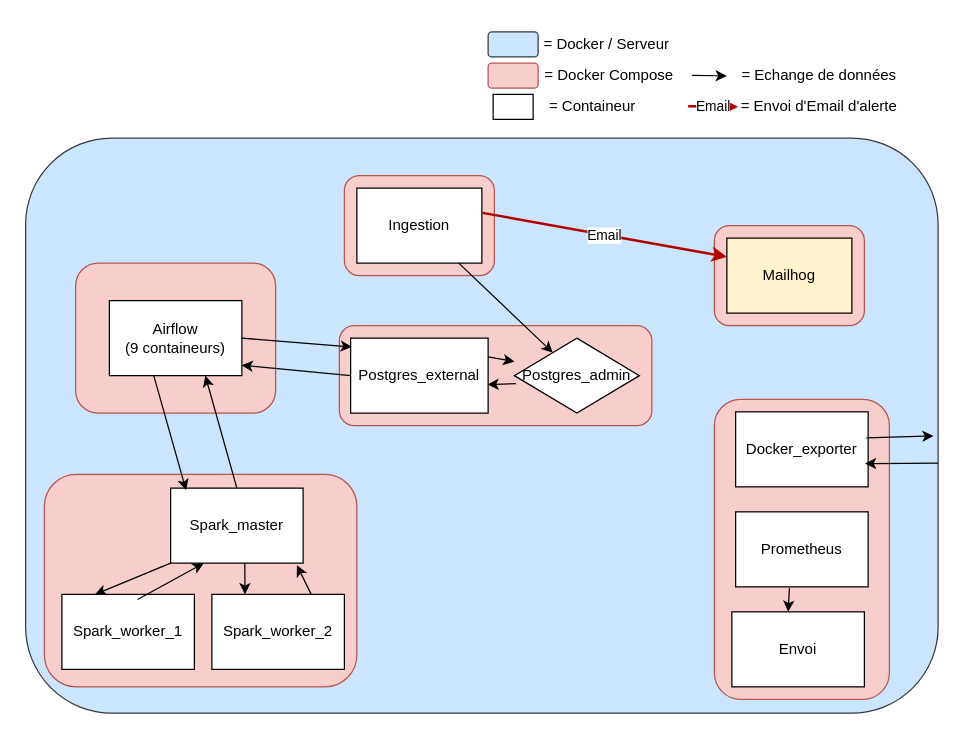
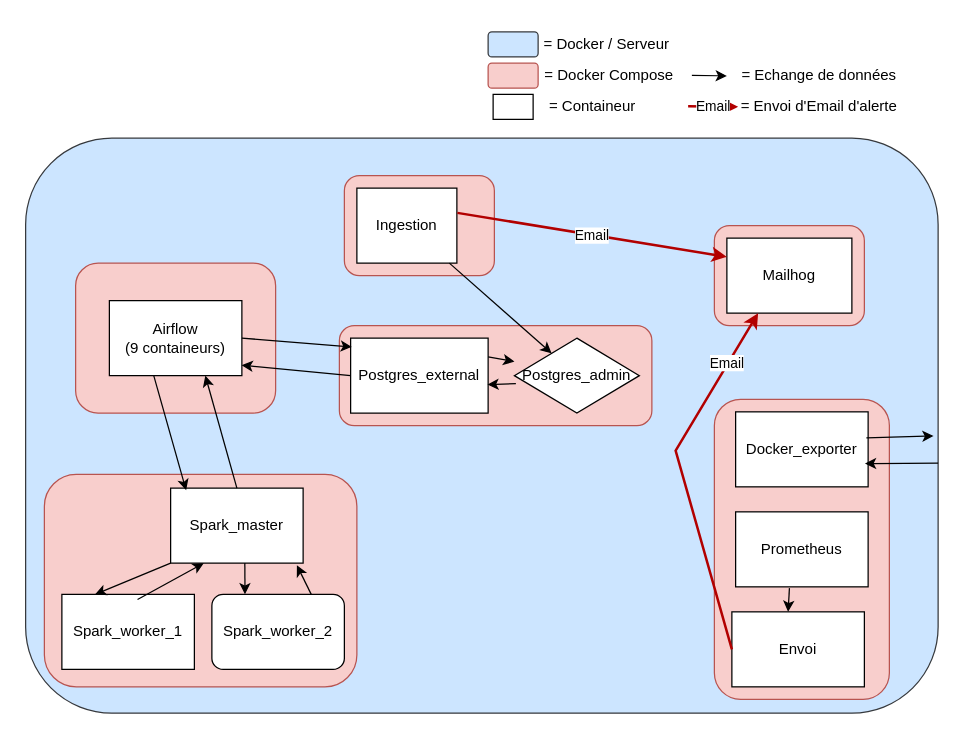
  <mxCell id="0" />
  <mxCell id="1" parent="0" />
  <mxCell id="2" value="" style="rounded=1;whiteSpace=wrap;html=1;fillColor=#cce5ff;strokeColor=#36393d;" parent="1" vertex="1"><mxGeometry x="20" y="110" width="730" height="460" as="geometry" /></mxCell>
  <mxCell id="3" value="" style="rounded=1;whiteSpace=wrap;html=1;shadow=0;fillColor=#f8cecc;strokeColor=#b85450;" parent="1" vertex="1"><mxGeometry x="271" y="260" width="250" height="80" as="geometry" /></mxCell>
  <mxCell id="4" value="Postgres_external" style="rounded=0;whiteSpace=wrap;html=1;" parent="1" vertex="1"><mxGeometry x="280" y="270" width="110" height="60" as="geometry" /></mxCell>
  <mxCell id="5" value="Postgres_admin" style="rhombus;whiteSpace=wrap;html=1;" parent="1" vertex="1"><mxGeometry x="411" y="270" width="100" height="60" as="geometry" /></mxCell>
  <mxCell id="6" value="" style="rounded=1;whiteSpace=wrap;html=1;shadow=0;fillColor=#f8cecc;strokeColor=#b85450;" parent="1" vertex="1"><mxGeometry x="275" y="140" width="120" height="80" as="geometry" /></mxCell>
- <mxCell id="7" value="Ingestion" style="rounded=0;whiteSpace=wrap;html=1;" parent="1" vertex="1"><mxGeometry x="285" y="150" width="100" height="60" as="geometry" /></mxCell>
+ <mxCell id="7" value="Ingestion" style="rounded=0;whiteSpace=wrap;html=1;" parent="1" vertex="1"><mxGeometry x="285" y="150" width="80" height="60" as="geometry" /></mxCell>
  <mxCell id="8" value="" style="rounded=1;whiteSpace=wrap;html=1;shadow=0;fillColor=#f8cecc;strokeColor=#b85450;" parent="1" vertex="1"><mxGeometry x="571" y="318.98" width="140" height="240" as="geometry" /></mxCell>
  <mxCell id="9" value="Envoi" style="rounded=0;whiteSpace=wrap;html=1;" parent="1" vertex="1"><mxGeometry x="585" y="488.98" width="106" height="60" as="geometry" /></mxCell>
  <mxCell id="10" value="Prometheus" style="rounded=0;whiteSpace=wrap;html=1;" parent="1" vertex="1"><mxGeometry x="588" y="408.98" width="106" height="60" as="geometry" /></mxCell>
  <mxCell id="11" value="Docker_exporter" style="rounded=0;whiteSpace=wrap;html=1;" parent="1" vertex="1"><mxGeometry x="588" y="328.98" width="106" height="60" as="geometry" /></mxCell>
  <mxCell id="12" value="" style="rounded=1;whiteSpace=wrap;html=1;shadow=0;fillColor=#f8cecc;strokeColor=#b85450;" parent="1" vertex="1"><mxGeometry x="35" y="378.98" width="250" height="170" as="geometry" /></mxCell>
- <mxCell id="13" value="Spark_worker_2" style="rounded=0;whiteSpace=wrap;html=1;" parent="1" vertex="1"><mxGeometry x="169" y="475" width="106" height="60" as="geometry" /></mxCell>
+ <mxCell id="13" value="Spark_worker_2" style="whiteSpace=wrap;html=1;rounded=1;" parent="1" vertex="1"><mxGeometry x="169" y="475" width="106" height="60" as="geometry" /></mxCell>
  <mxCell id="14" value="Spark_worker_1" style="rounded=0;whiteSpace=wrap;html=1;" parent="1" vertex="1"><mxGeometry x="49" y="475" width="106" height="60" as="geometry" /></mxCell>
  <mxCell id="15" value="Spark_master" style="rounded=0;whiteSpace=wrap;html=1;" parent="1" vertex="1"><mxGeometry x="136" y="390" width="106" height="60" as="geometry" /></mxCell>
  <mxCell id="16" value="" style="rounded=1;whiteSpace=wrap;html=1;shadow=0;fillColor=#f8cecc;strokeColor=#b85450;" parent="1" vertex="1"><mxGeometry x="571" y="180" width="120" height="80" as="geometry" /></mxCell>
- <mxCell id="17" value="Mailhog" style="rounded=0;whiteSpace=wrap;html=1;fillColor=#fff2cc;" parent="1" vertex="1"><mxGeometry x="581" y="190" width="100" height="60" as="geometry" /></mxCell>
+ <mxCell id="17" value="Mailhog" style="rounded=0;whiteSpace=wrap;html=1;" parent="1" vertex="1"><mxGeometry x="581" y="190" width="100" height="60" as="geometry" /></mxCell>
  <mxCell id="18" value="" style="rounded=1;whiteSpace=wrap;html=1;shadow=0;fillColor=#f8cecc;strokeColor=#b85450;" parent="1" vertex="1"><mxGeometry x="60" y="210" width="160" height="120" as="geometry" /></mxCell>
  <mxCell id="19" value="Airflow&lt;br&gt;(9 containeurs)" style="rounded=0;whiteSpace=wrap;html=1;" parent="1" vertex="1"><mxGeometry x="87" y="240" width="106" height="60" as="geometry" /></mxCell>
  <mxCell id="20" value="" style="endArrow=classic;html=1;rounded=0;" parent="1" source="7" target="5" edge="1"><mxGeometry width="50" height="50" relative="1" as="geometry"><mxPoint x="391" y="380" as="sourcePoint" /><mxPoint x="441" y="330" as="targetPoint" /></mxGeometry></mxCell>
  <mxCell id="21" value="" style="endArrow=classic;html=1;rounded=0;exitX=1;exitY=0.5;exitDx=0;exitDy=0;entryX=0.009;entryY=0.117;entryDx=0;entryDy=0;entryPerimeter=0;" parent="1" source="19" target="4" edge="1"><mxGeometry width="50" height="50" relative="1" as="geometry"><mxPoint x="321" y="330" as="sourcePoint" /><mxPoint x="371" y="280" as="targetPoint" /></mxGeometry></mxCell>
  <mxCell id="22" value="" style="endArrow=classic;html=1;rounded=0;exitX=0;exitY=0.5;exitDx=0;exitDy=0;entryX=0.998;entryY=0.861;entryDx=0;entryDy=0;entryPerimeter=0;" parent="1" source="4" target="19" edge="1"><mxGeometry width="50" height="50" relative="1" as="geometry"><mxPoint x="231" y="310" as="sourcePoint" /><mxPoint x="281" y="260" as="targetPoint" /></mxGeometry></mxCell>
  <mxCell id="23" value="" style="endArrow=classic;html=1;rounded=0;exitX=0.25;exitY=1;exitDx=0;exitDy=0;entryX=0.117;entryY=0.029;entryDx=0;entryDy=0;entryPerimeter=0;" parent="1" target="15" edge="1"><mxGeometry width="50" height="50" relative="1" as="geometry"><mxPoint x="122.5" y="300" as="sourcePoint" /><mxPoint x="270" y="330" as="targetPoint" /></mxGeometry></mxCell>
  <mxCell id="24" value="" style="endArrow=classic;html=1;rounded=0;exitX=0.5;exitY=0;exitDx=0;exitDy=0;entryX=0.639;entryY=1;entryDx=0;entryDy=0;entryPerimeter=0;" parent="1" source="15" edge="1"><mxGeometry width="50" height="50" relative="1" as="geometry"><mxPoint x="110" y="330" as="sourcePoint" /><mxPoint x="163.734" y="300" as="targetPoint" /></mxGeometry></mxCell>
  <mxCell id="25" value="" style="endArrow=classic;html=1;rounded=0;exitX=0;exitY=1;exitDx=0;exitDy=0;entryX=0.25;entryY=0;entryDx=0;entryDy=0;" parent="1" source="15" target="14" edge="1"><mxGeometry width="50" height="50" relative="1" as="geometry"><mxPoint x="220" y="380" as="sourcePoint" /><mxPoint x="270" y="330" as="targetPoint" /></mxGeometry></mxCell>
  <mxCell id="26" value="" style="endArrow=classic;html=1;rounded=0;exitX=0.571;exitY=0.069;exitDx=0;exitDy=0;entryX=0.25;entryY=1;entryDx=0;entryDy=0;exitPerimeter=0;" parent="1" source="14" target="15" edge="1"><mxGeometry width="50" height="50" relative="1" as="geometry"><mxPoint x="125" y="460" as="sourcePoint" /><mxPoint x="90" y="485" as="targetPoint" /></mxGeometry></mxCell>
  <mxCell id="27" value="" style="endArrow=classic;html=1;rounded=0;exitX=0.75;exitY=0;exitDx=0;exitDy=0;entryX=0.953;entryY=1.028;entryDx=0;entryDy=0;entryPerimeter=0;" parent="1" source="13" target="15" edge="1"><mxGeometry width="50" height="50" relative="1" as="geometry"><mxPoint x="160" y="499" as="sourcePoint" /><mxPoint x="188" y="470" as="targetPoint" /></mxGeometry></mxCell>
  <mxCell id="28" value="" style="endArrow=classic;html=1;rounded=0;exitX=0.56;exitY=1;exitDx=0;exitDy=0;entryX=0.25;entryY=0;entryDx=0;entryDy=0;exitPerimeter=0;" parent="1" source="15" target="13" edge="1"><mxGeometry width="50" height="50" relative="1" as="geometry"><mxPoint x="257" y="483" as="sourcePoint" /><mxPoint x="220" y="460" as="targetPoint" /></mxGeometry></mxCell>
  <mxCell id="29" value="" style="endArrow=classic;html=1;rounded=0;exitX=1;exitY=0.25;exitDx=0;exitDy=0;entryX=0;entryY=0.313;entryDx=0;entryDy=0;entryPerimeter=0;" parent="1" source="4" target="5" edge="1"><mxGeometry width="50" height="50" relative="1" as="geometry"><mxPoint x="411" y="310" as="sourcePoint" /><mxPoint x="461" y="260" as="targetPoint" /></mxGeometry></mxCell>
  <mxCell id="30" value="" style="endArrow=classic;html=1;rounded=0;exitX=0.012;exitY=0.607;exitDx=0;exitDy=0;entryX=0.995;entryY=0.62;entryDx=0;entryDy=0;entryPerimeter=0;exitPerimeter=0;" parent="1" source="5" target="4" edge="1"><mxGeometry width="50" height="50" relative="1" as="geometry"><mxPoint x="391" y="280" as="sourcePoint" /><mxPoint x="412" y="284" as="targetPoint" /></mxGeometry></mxCell>
  <mxCell id="31" value="" style="rounded=1;whiteSpace=wrap;html=1;fillColor=#cce5ff;strokeColor=#36393d;" parent="1" vertex="1"><mxGeometry x="390" y="25" width="40" height="20" as="geometry" /></mxCell>
  <mxCell id="32" value="= Docker / Serveur" style="text;html=1;align=center;verticalAlign=middle;whiteSpace=wrap;rounded=0;" parent="1" vertex="1"><mxGeometry x="430" y="20" width="110" height="30" as="geometry" /></mxCell>
  <mxCell id="33" value="" style="rounded=1;whiteSpace=wrap;html=1;fillColor=#f8cecc;strokeColor=#b85450;" parent="1" vertex="1"><mxGeometry x="390" y="50" width="40" height="20" as="geometry" /></mxCell>
  <mxCell id="34" value="= Docker Compose" style="text;html=1;align=center;verticalAlign=middle;whiteSpace=wrap;rounded=0;" parent="1" vertex="1"><mxGeometry x="432" y="45" width="110" height="30" as="geometry" /></mxCell>
  <mxCell id="35" value="" style="rounded=0;whiteSpace=wrap;html=1;" parent="1" vertex="1"><mxGeometry x="394" y="75" width="32" height="20" as="geometry" /></mxCell>
  <mxCell id="36" value="&amp;nbsp;= Containeur" style="text;html=1;align=center;verticalAlign=middle;whiteSpace=wrap;rounded=0;" parent="1" vertex="1"><mxGeometry x="432" y="70" width="80" height="30" as="geometry" /></mxCell>
  <mxCell id="37" value="" style="endArrow=classic;html=1;rounded=0;entryX=0.995;entryY=0.518;entryDx=0;entryDy=0;entryPerimeter=0;exitX=0.987;exitY=0.348;exitDx=0;exitDy=0;exitPerimeter=0;" parent="1" source="11" target="2" edge="1"><mxGeometry width="50" height="50" relative="1" as="geometry"><mxPoint x="700" y="350.98" as="sourcePoint" /><mxPoint x="761.46" y="352.98" as="targetPoint" /></mxGeometry></mxCell>
  <mxCell id="38" value="" style="endArrow=classic;html=1;rounded=0;entryX=0.976;entryY=0.69;entryDx=0;entryDy=0;entryPerimeter=0;" parent="1" target="11" edge="1"><mxGeometry width="50" height="50" relative="1" as="geometry"><mxPoint x="750" y="370" as="sourcePoint" /><mxPoint x="789" y="349.98" as="targetPoint" /></mxGeometry></mxCell>
  <mxCell id="39" value="" style="endArrow=classic;html=1;rounded=0;exitX=0.406;exitY=1.017;exitDx=0;exitDy=0;exitPerimeter=0;" parent="1" source="10" edge="1"><mxGeometry width="50" height="50" relative="1" as="geometry"><mxPoint x="636" y="388.98" as="sourcePoint" /><mxPoint x="630" y="488.98" as="targetPoint" /></mxGeometry></mxCell>
  <mxCell id="40" value="" style="endArrow=classic;html=1;rounded=0;exitX=1.005;exitY=0.33;exitDx=0;exitDy=0;exitPerimeter=0;entryX=0;entryY=0.25;entryDx=0;entryDy=0;fillColor=#e51400;strokeColor=#B20000;strokeWidth=2;" parent="1" source="7" target="17" edge="1"><mxGeometry relative="1" as="geometry"><mxPoint x="440" y="220" as="sourcePoint" /><mxPoint x="540" y="220" as="targetPoint" /></mxGeometry></mxCell>
  <mxCell id="41" value="Email" style="edgeLabel;resizable=0;html=1;;align=center;verticalAlign=middle;" parent="40" connectable="0" vertex="1"><mxGeometry relative="1" as="geometry" /></mxCell>
+ <mxCell id="42" value="" style="endArrow=classic;html=1;rounded=0;entryX=0.25;entryY=1;entryDx=0;entryDy=0;exitX=0;exitY=0.5;exitDx=0;exitDy=0;strokeWidth=2;fillColor=#e51400;strokeColor=#B20000;" parent="1" source="9" target="17" edge="1"><mxGeometry relative="1" as="geometry"><mxPoint x="150" y="268.98" as="sourcePoint" /><mxPoint x="633" y="210" as="targetPoint" /><Array as="points"><mxPoint x="540" y="360" /></Array></mxGeometry></mxCell>
+ <mxCell id="43" value="Email" style="edgeLabel;resizable=0;html=1;;align=center;verticalAlign=middle;" parent="42" connectable="0" vertex="1"><mxGeometry relative="1" as="geometry"><mxPoint x="36" y="-88" as="offset" /></mxGeometry></mxCell>
  <mxCell id="44" value="" style="endArrow=classic;html=1;rounded=0;exitX=0.5;exitY=1;exitDx=0;exitDy=0;" parent="1" edge="1"><mxGeometry width="50" height="50" relative="1" as="geometry"><mxPoint x="553" y="59.71" as="sourcePoint" /><mxPoint x="581" y="60.21" as="targetPoint" /></mxGeometry></mxCell>
  <mxCell id="45" value="= Echange de données" style="text;html=1;align=center;verticalAlign=middle;whiteSpace=wrap;rounded=0;" parent="1" vertex="1"><mxGeometry x="590" y="45" width="130" height="30" as="geometry" /></mxCell>
  <mxCell id="46" value="" style="endArrow=classic;html=1;rounded=0;exitX=1.005;exitY=0.33;exitDx=0;exitDy=0;exitPerimeter=0;fillColor=#e51400;strokeColor=#B20000;strokeWidth=2;" parent="1" edge="1"><mxGeometry relative="1" as="geometry"><mxPoint x="550" y="84.5" as="sourcePoint" /><mxPoint x="590" y="85" as="targetPoint" /></mxGeometry></mxCell>
  <mxCell id="47" value="Email" style="edgeLabel;resizable=0;html=1;;align=center;verticalAlign=middle;" parent="46" connectable="0" vertex="1"><mxGeometry relative="1" as="geometry" /></mxCell>
  <mxCell id="48" value="= Envoi d'Email d'alerte" style="text;html=1;align=center;verticalAlign=middle;whiteSpace=wrap;rounded=0;" parent="1" vertex="1"><mxGeometry x="590" y="70" width="130" height="30" as="geometry" /></mxCell>
